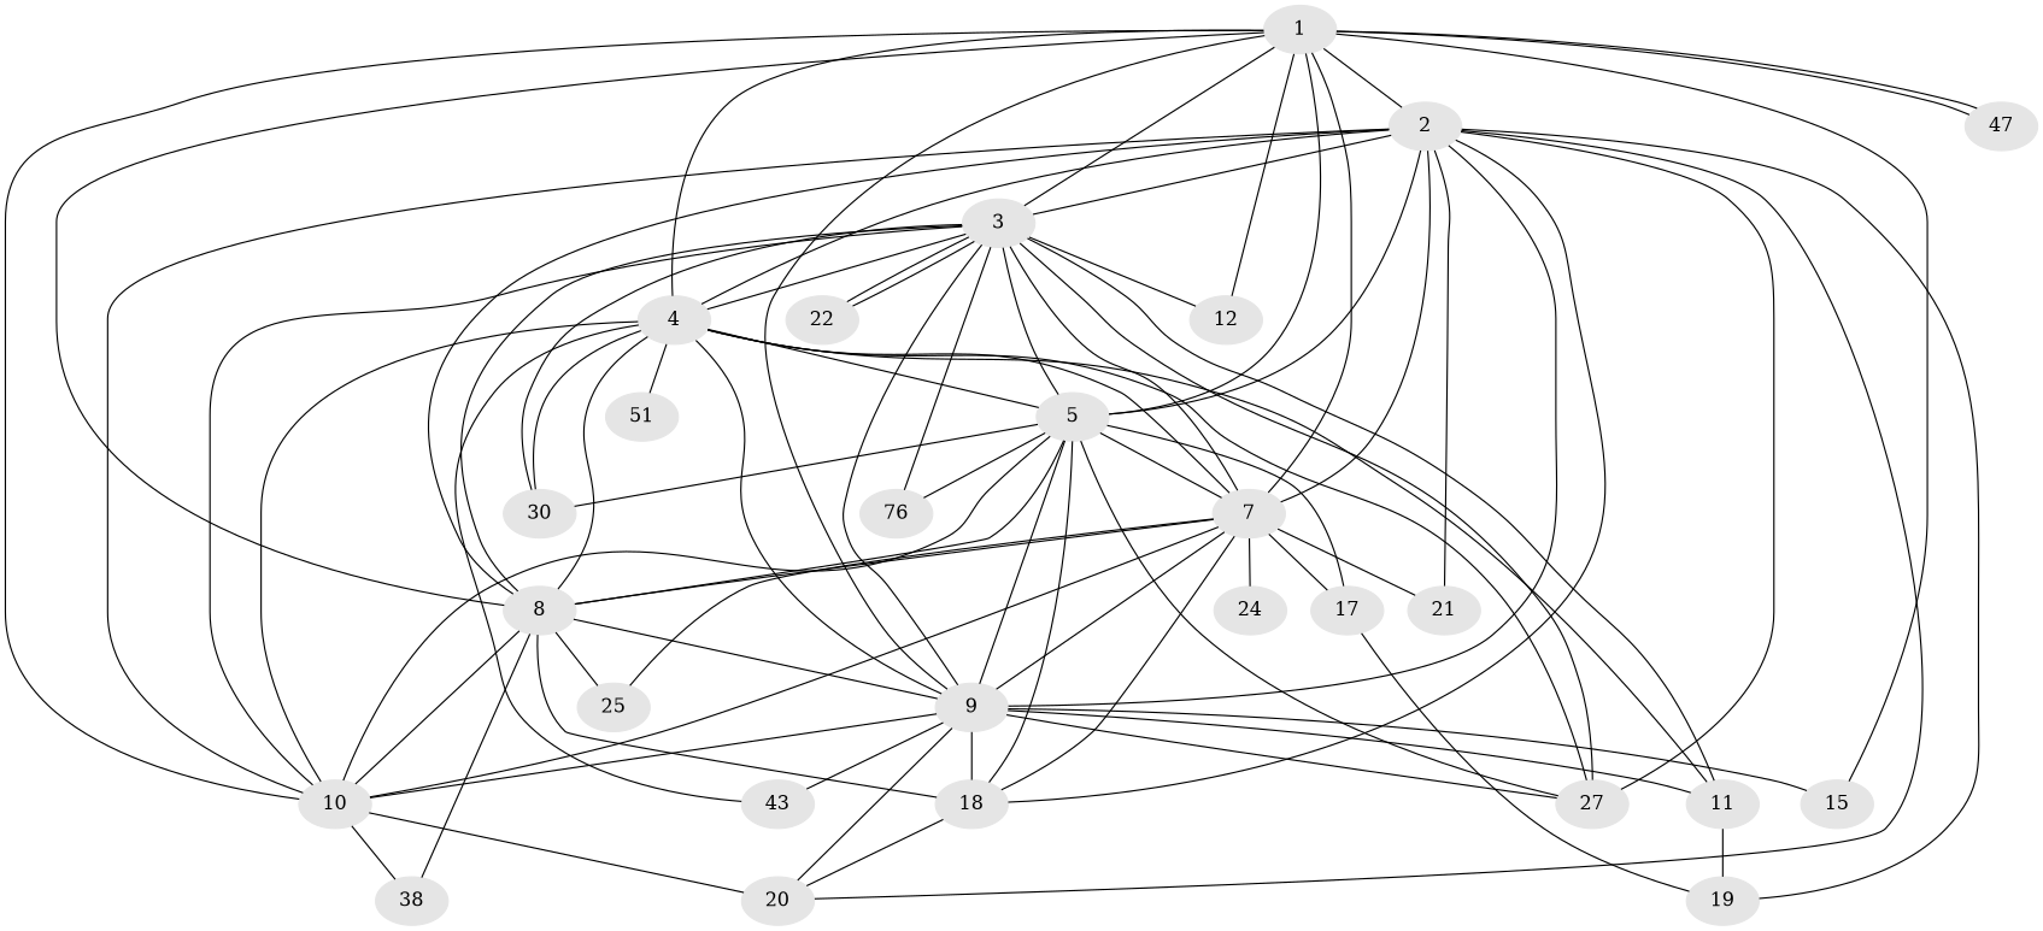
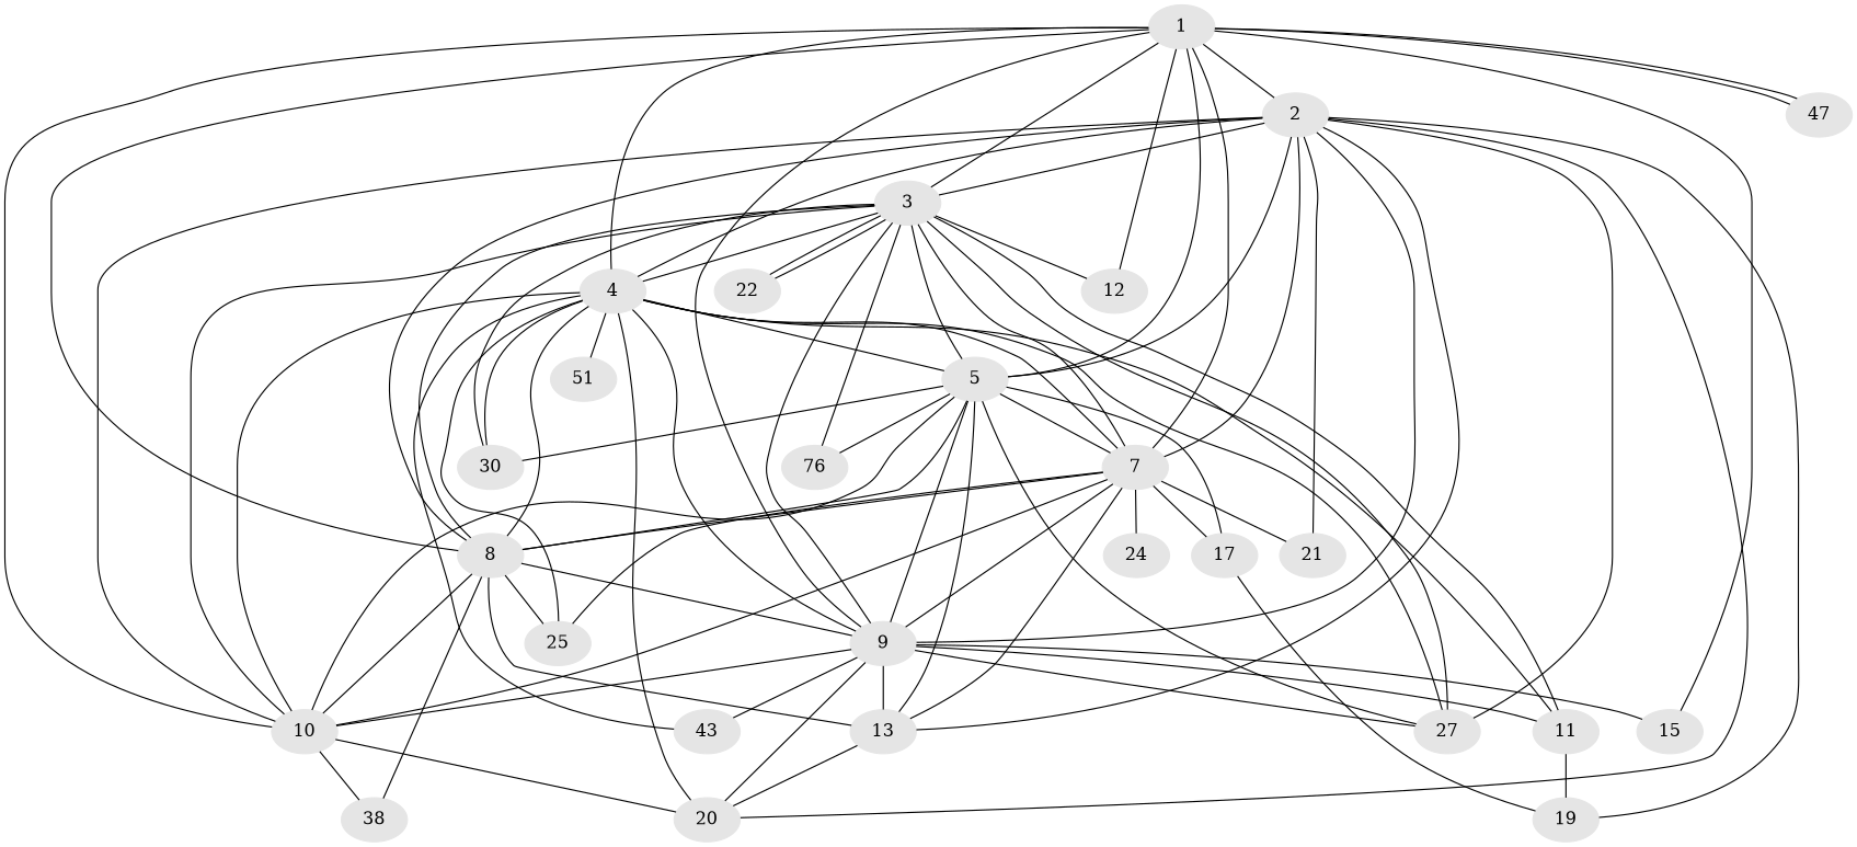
  graph {
    node [color=gray90 style=filled]
    2 [super="+46+45+35+44+37+39+13"]
    3
    4
    5 [super="+6"]
    7 [super="+53+56"]
    8
    9
    10 [super="+42"]
    19
    20 [super="+41+23+26"]
    21
    27 [super="+29"]
-   18 [super="+48+54"]
+   18 [super="+48+54" label=13]
    1
    12
    15
    47
    11 [super="+28"]
    n19 [label=76]
    22
    30
    25 [super="+34"]
    43
    51
    17 [super="+36"]
    24
    38
    2 -- 3 [weight=3]
    2 -- 4
    2 -- 5 [weight=5]
    2 -- 7 [weight=2]
    2 -- 8
    2 -- 9
    2 -- 10 [weight=2]
    2 -- 19
    2 -- 20
    2 -- 21
    2 -- 27
    2 -- 18
    3 -- 4
    3 -- 5 [weight=2]
    3 -- 7
    3 -- 8
    3 -- 9
    3 -- 10
    3 -- 27
    3 -- 12
    3 -- 11
    3 -- n19
    3 -- 22
    3 -- 22
    3 -- 30
    4 -- 5 [weight=2]
    4 -- 7
    4 -- 8
    4 -- 9
    4 -- 10
+   4 -- 20 [weight=2]
    4 -- 27
    4 -- 11
    4 -- 30
+   4 -- 25
    4 -- 43
    4 -- 51
    5 -- 7 [weight=3]
    5 -- 8 [weight=2]
    5 -- 9 [weight=2]
    5 -- 10 [weight=2]
    5 -- 27
    5 -- 18
    5 -- n19
    5 -- 30
    5 -- 17
    7 -- 8
    7 -- 9
    7 -- 10 [weight=2]
    7 -- 21
    7 -- 18
    7 -- 25
    7 -- 17 [weight=2]
    7 -- 24
    8 -- 9
    8 -- 10
    8 -- 18
    8 -- 25
    8 -- 38
    9 -- 10
    9 -- 20
    9 -- 27
    9 -- 18 [weight=2]
    9 -- 15
    9 -- 11
    9 -- 43
    10 -- 20
    10 -- 38
    18 -- 20
    1 -- 2 [weight=2]
    1 -- 3
    1 -- 4
    1 -- 5 [weight=2]
    1 -- 7 [weight=2]
    1 -- 8
    1 -- 9
    1 -- 10
    1 -- 12
    1 -- 15
    1 -- 47
    1 -- 47
    11 -- 19 [weight=2]
    17 -- 19
  }
